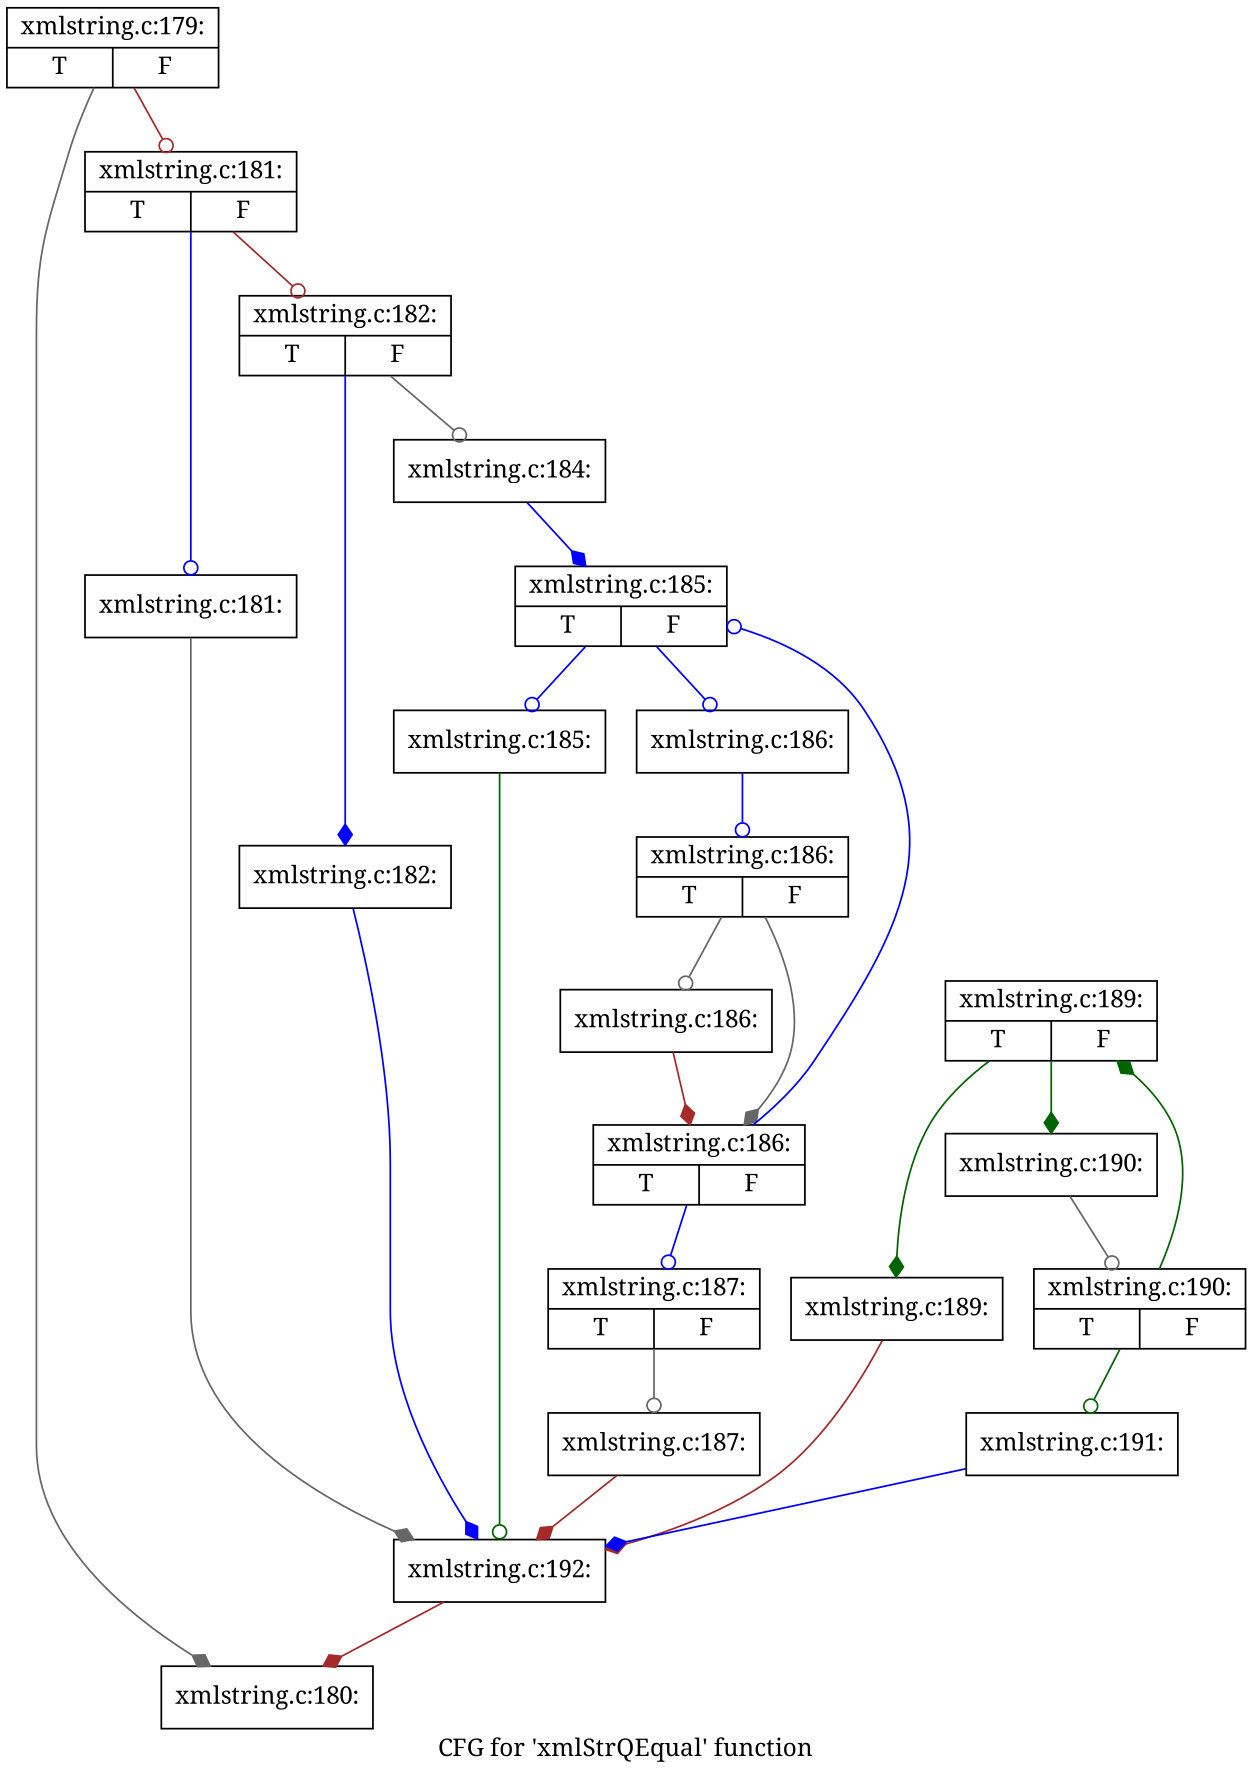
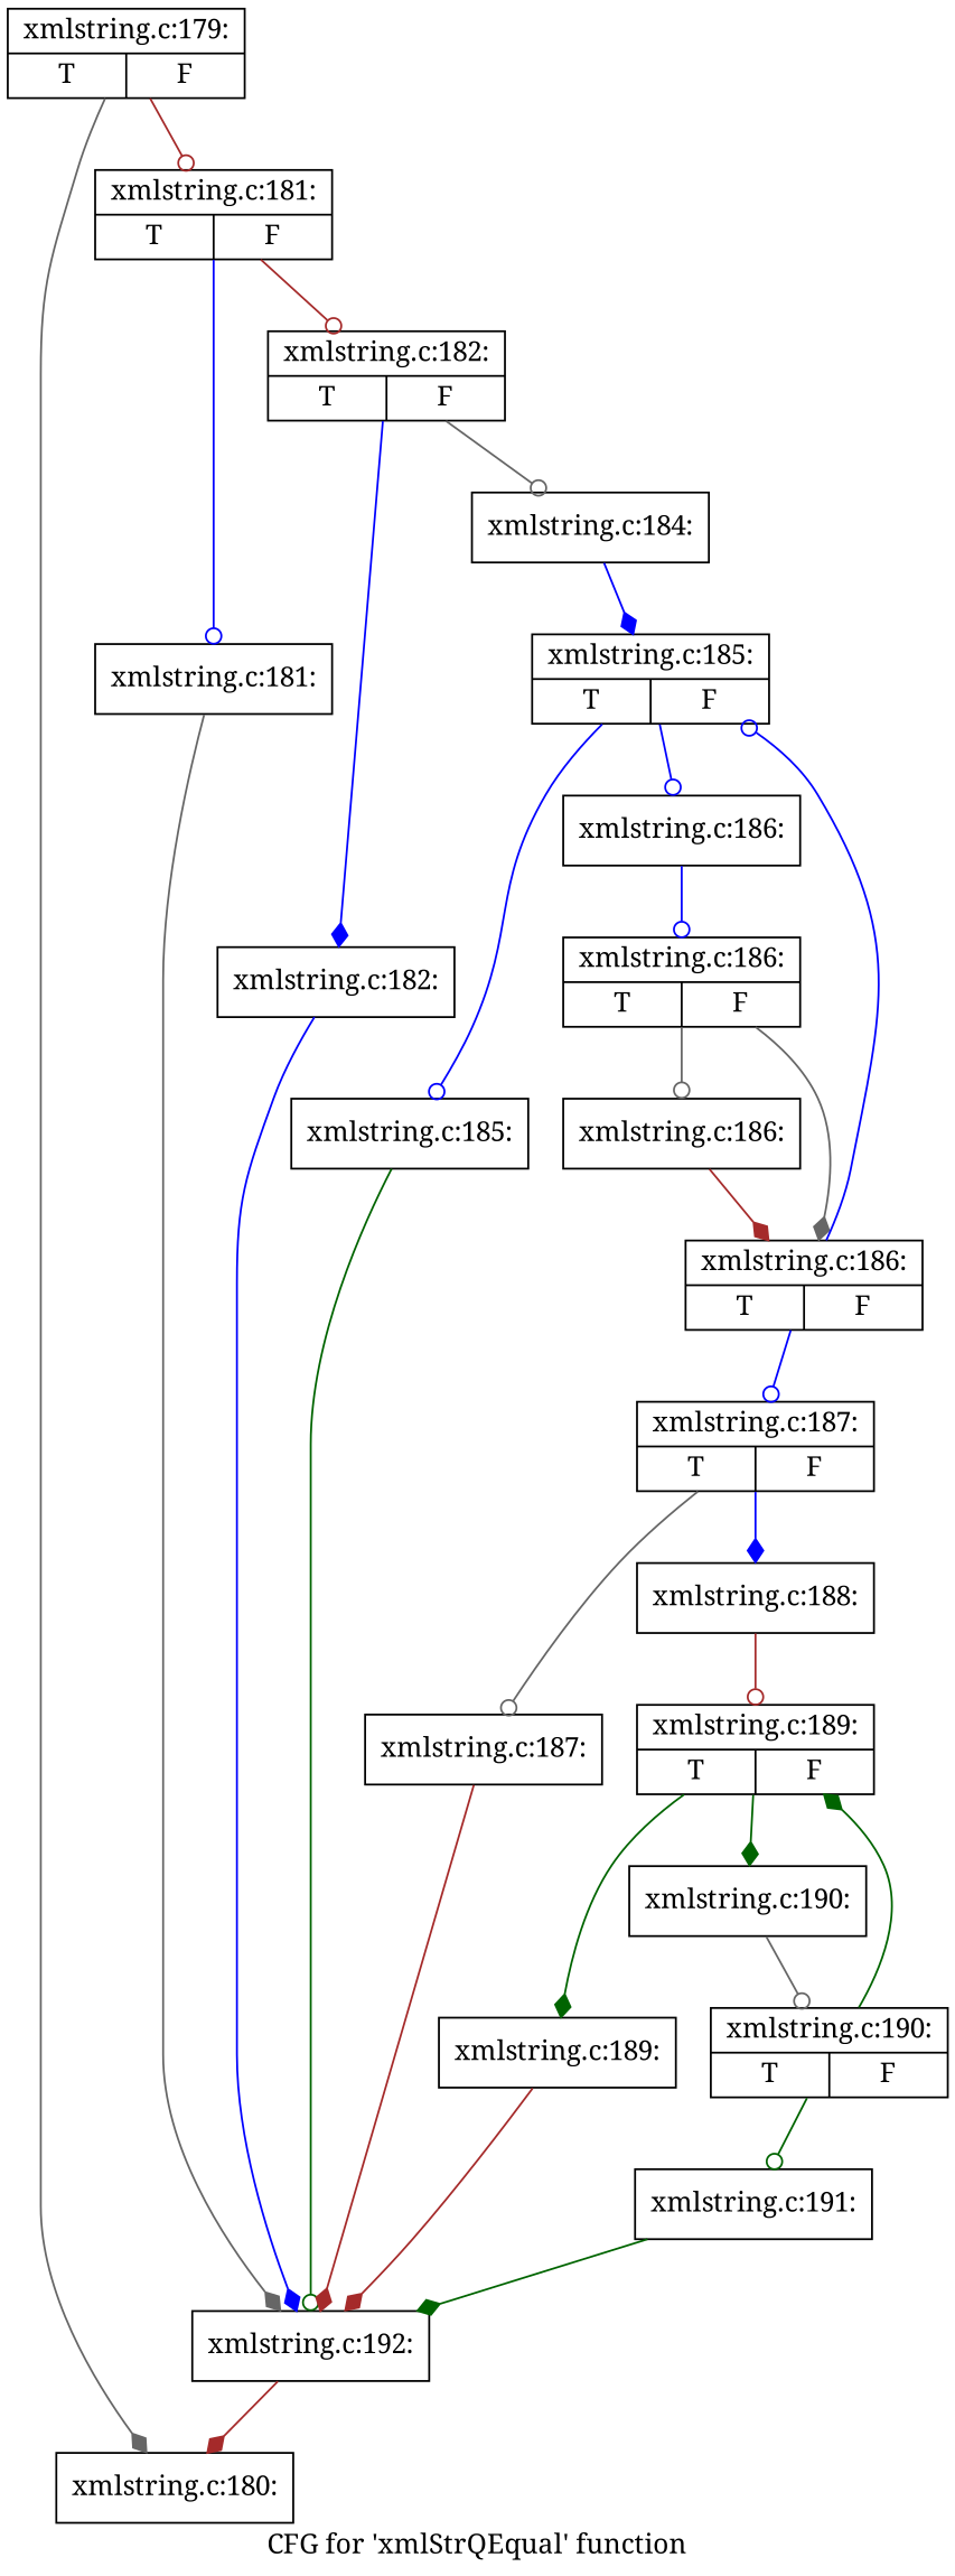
  digraph {
    fontname="Noto Serif"
    label="CFG for 'xmlStrQEqual' function"
    node [fontname="Noto Serif" shape=record]
    edge [arrowhead=diamond color=blue fontname="Noto Serif"]
    n1 [label="{xmlstring.c:179:|{<s0>T|<s1>F}}"]
    n2 [label="{xmlstring.c:180:}"]
    n3 [label="{xmlstring.c:181:|{<s0>T|<s1>F}}"]
    n4 [label="{xmlstring.c:181:}"]
    n5 [label="{xmlstring.c:182:|{<s0>T|<s1>F}}"]
    n6 [label="{xmlstring.c:192:}"]
    n7 [label="{xmlstring.c:182:}"]
    n8 [label="{xmlstring.c:184:}"]
    n9 [label="{xmlstring.c:185:|{<s0>T|<s1>F}}"]
    n10 [label="{xmlstring.c:185:}"]
    n11 [label="{xmlstring.c:186:}"]
    n12 [label="{xmlstring.c:186:|{<s0>T|<s1>F}}"]
    n13 [label="{xmlstring.c:186:}"]
    n14 [label="{xmlstring.c:186:|{<s0>T|<s1>F}}"]
    n15 [label="{xmlstring.c:187:|{<s0>T|<s1>F}}"]
    n16 [label="{xmlstring.c:187:}"]
+   n17 [label="{xmlstring.c:188:}"]
    n18 [label="{xmlstring.c:189:|{<s0>T|<s1>F}}"]
    n19 [label="{xmlstring.c:189:}"]
    n20 [label="{xmlstring.c:190:}"]
    n21 [label="{xmlstring.c:190:|{<s0>T|<s1>F}}"]
    n22 [label="{xmlstring.c:191:}"]
    n1 -> n2 [color=gray40]
    n1 -> n3 [arrowhead=odot color=brown]
    n3 -> n4 [arrowhead=odot]
    n3 -> n5 [arrowhead=odot color=brown]
    n4 -> n6 [color=gray40]
    n5 -> n7
    n5 -> n8 [arrowhead=odot color=gray40]
    n6 -> n2 [color=brown]
    n7 -> n6
    n8 -> n9
    n9 -> n10 [arrowhead=odot]
    n9 -> n11 [arrowhead=odot]
    n10 -> n6 [arrowhead=odot color=darkgreen]
    n11 -> n12 [arrowhead=odot]
    n12 -> n13 [arrowhead=odot color=gray40]
    n12 -> n14 [color=gray40]
    n13 -> n14 [color=brown]
    n14 -> n9 [arrowhead=odot]
    n14 -> n15 [arrowhead=odot]
    n15 -> n16 [arrowhead=odot color=gray40]
+   n15 -> n17
    n16 -> n6 [color=brown]
+   n17 -> n18 [arrowhead=odot color=brown]
    n18 -> n19 [color=darkgreen]
    n18 -> n20 [color=darkgreen]
    n19 -> n6 [color=brown]
    n20 -> n21 [arrowhead=odot color=gray40]
    n21 -> n18 [color=darkgreen]
    n21 -> n22 [arrowhead=odot color=darkgreen]
-   n22 -> n6
+   n22 -> n6 [color=darkgreen]
  }
